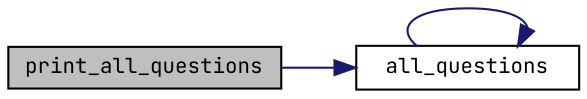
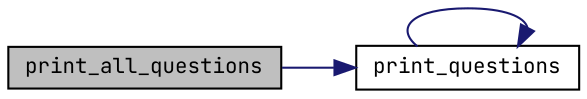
  digraph {
    rankdir=LR
    fontname="JetBrains Mono"
    node [color=black fontname="JetBrains Mono" fontsize=10 shape=record style=filled]
    edge [color=midnightblue fontname="JetBrains Mono" fontsize=10 labelfontname=Helvetica labelfontsize=10 style=solid]
    n1 [fillcolor=grey75 fontcolor=black height=0.2 label=print_all_questions width=0.4]
-   n2 [fillcolor=white height=0.2 label=all_questions width=0.4]
+   n2 [fillcolor=white height=0.2 label=print_questions width=0.4]
    n1 -> n2
    n2 -> n2
  }
